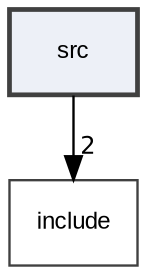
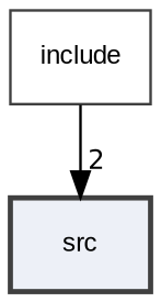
  digraph {
    compound=true
    fontname="Liberation Sans"
    node [color=grey25 fillcolor="#edf0f7" fontname="Liberation Sans" fontsize=10 shape=box]
    n1 [label=src style="filled,bold,"]
    n2 [label=include]
-   n1 -> n2 [fontname="Liberation Sans" fontsize=10 headlabel=2 labeldistance=1.5 labelfontname=Helvetica labelfontsize=10]
+   n2 -> n1 [fontname="Liberation Sans" fontsize=10 headlabel=2 labeldistance=1.5 labelfontname=Helvetica labelfontsize=10]
  }
